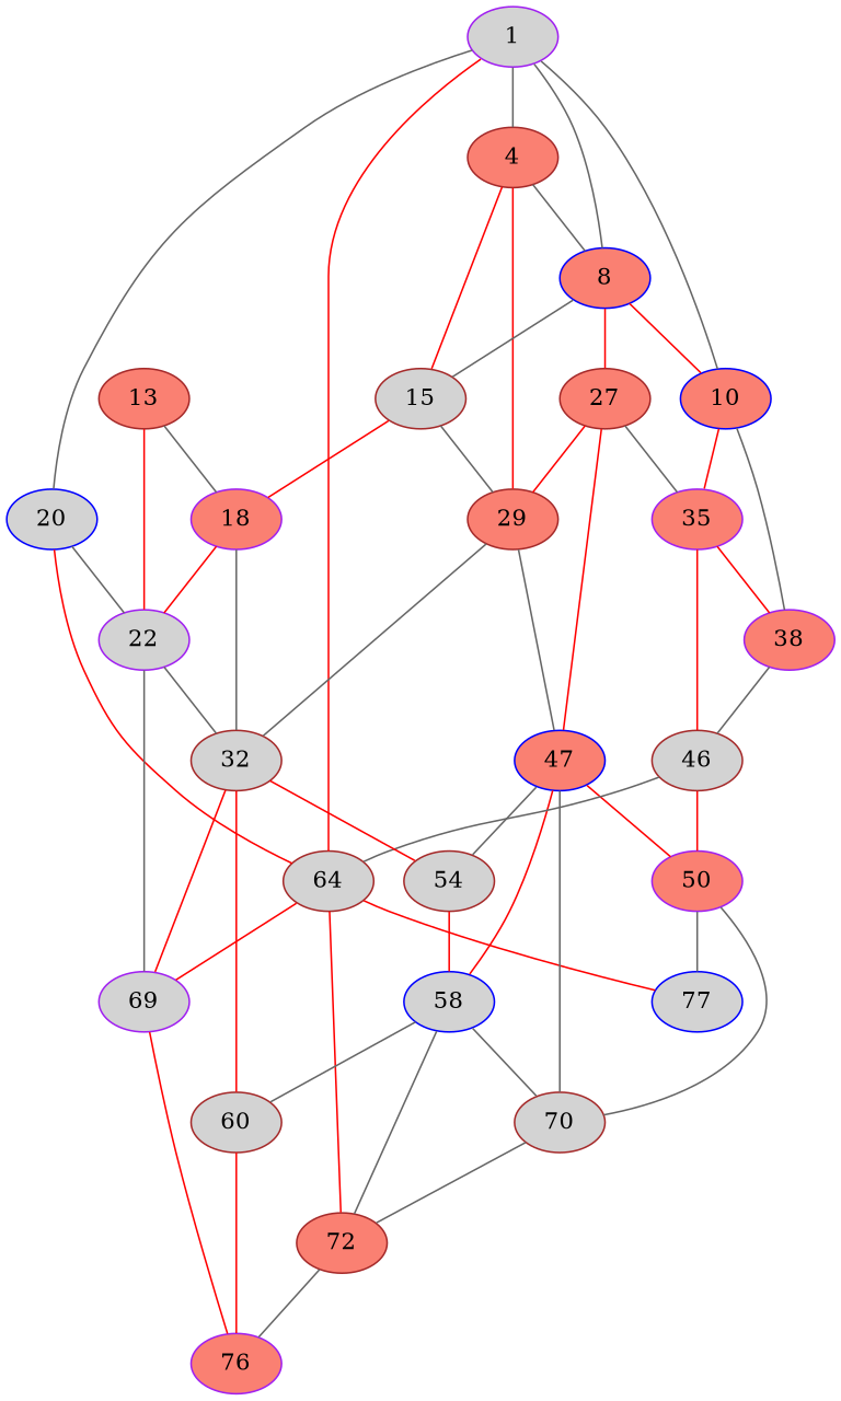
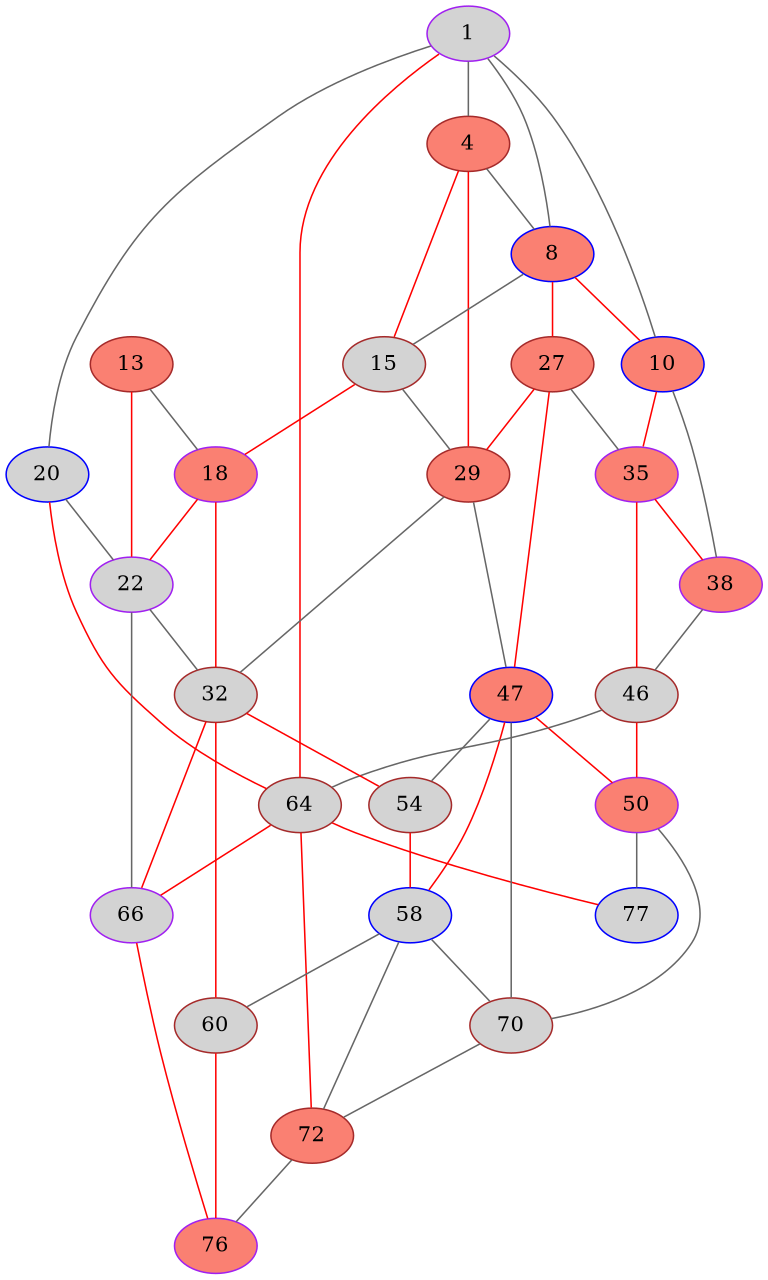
  graph {
    node [color=brown fillcolor=lightgrey style=filled]
    edge [color=gray40]
    1 [color=purple super="+7+2"]
    4 [fillcolor=salmon super="+5"]
    8 [color=blue fillcolor=salmon super="+24+9"]
    10 [color=blue fillcolor=salmon super="+23+11"]
    20 [color=blue super="+21+45"]
    64 [super="+80+65+75"]
    15 [super="+16+25"]
    29 [fillcolor=salmon super="+30"]
    27 [fillcolor=salmon super="+28+37"]
    35 [color=purple fillcolor=salmon super="+39+36"]
    38 [color=purple fillcolor=salmon]
    22 [color=purple super="+26"]
-   66 [color=purple super="+74" label=69]
+   66 [color=purple super="+74"]
    77 [color=blue super="+78"]
    72 [fillcolor=salmon super="+73"]
    13 [fillcolor=salmon super="+19+14"]
    18 [color=purple fillcolor=salmon super="+33"]
    47 [color=blue fillcolor=salmon super="+48+51"]
    46 [super="+49"]
    32 [super="+52"]
    54
    60 [super="+61"]
    76 [color=purple fillcolor=salmon]
    50 [color=purple fillcolor=salmon super="+67"]
    58 [color=blue super="+59"]
    70 [super="+71"]
    1 -- 4
    1 -- 8
    1 -- 10 [weight=2]
    1 -- 20
    1 -- 64 [color=red weight=2]
    4 -- 8
    4 -- 15 [color=red]
    4 -- 29 [color=red weight=2]
    8 -- 10 [color=red]
    8 -- 15
    8 -- 27 [color=red]
    10 -- 35 [color=red]
    10 -- 38
    20 -- 64 [color=red]
    20 -- 22 [weight=3]
    64 -- 66 [color=red]
    64 -- 77 [color=red weight=2]
    64 -- 72 [color=red]
    15 -- 29
    15 -- 18 [color=red]
    29 -- 47
    29 -- 32
    27 -- 29 [color=red weight=2]
    27 -- 35
    27 -- 47 [color=red]
    35 -- 38 [color=red]
    35 -- 46 [color=red weight=2]
    38 -- 46
    22 -- 66
    22 -- 32
    66 -- 76 [color=red]
    72 -- 76
    13 -- 22 [color=red weight=2]
    13 -- 18
    18 -- 22 [color=red]
-   18 -- 32
+   18 -- 32 [color=red]
    47 -- 54
    47 -- 50 [color=red]
    47 -- 58 [color=red]
    47 -- 70
    46 -- 64
    46 -- 50 [color=red]
    32 -- 66 [color=red]
    32 -- 54 [color=red]
    32 -- 60 [color=red weight=2]
    54 -- 58 [color=red]
    60 -- 76 [color=red]
    50 -- 77 [weight=3]
    50 -- 70
    58 -- 72
    58 -- 60
    58 -- 70
    70 -- 72
  }
